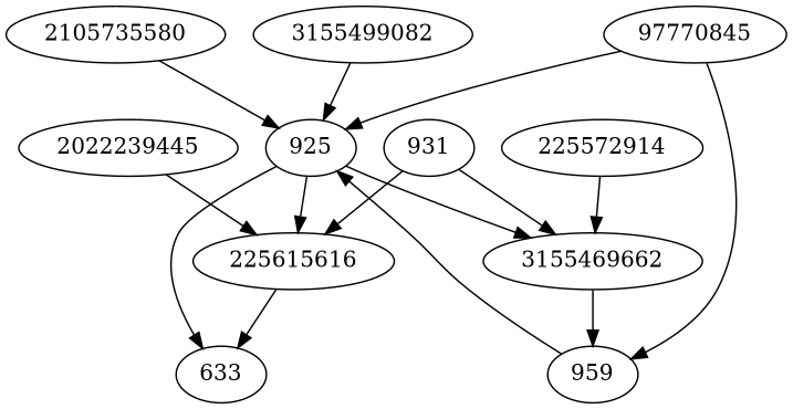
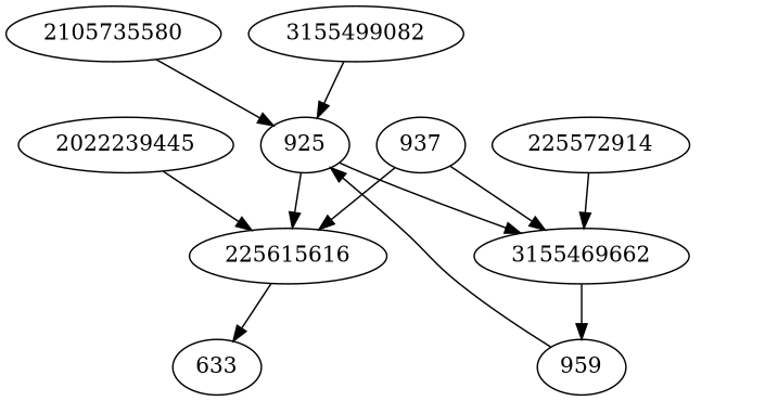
  strict digraph {
    n1 [label=633]
    225615616
    n3 [label=959]
    925
    3155469662
    n6 [label=3155499082]
-   931
+   931 [label=937]
    225572914
    2022239445
    2105735580
-   97770845
    225615616 -> n1
    n3 -> 925
-   925 -> n1
    925 -> 225615616
    925 -> 3155469662
    3155469662 -> n3
    n6 -> 925
    931 -> 225615616
    931 -> 3155469662
    225572914 -> 3155469662
    2022239445 -> 225615616
    2105735580 -> 925
-   97770845 -> n3
-   97770845 -> 925
  }
